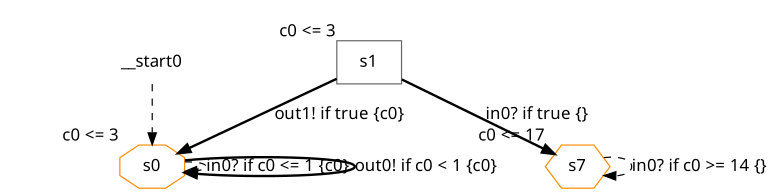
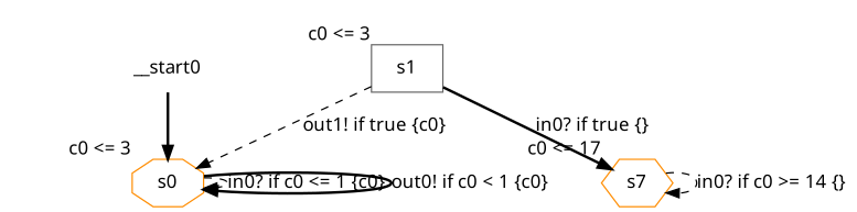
  digraph {
    fontname="Noto Sans"
    node [color=gray40 fontname="Noto Sans" margin=0 xlabel="c0 <= 3"]
    edge [fontname="Noto Sans" style=dashed]
    __start0 [shape=none margin="" xlabel=""]
    n2 [color=darkorange label=s0 shape=octagon]
    n3 [label=s1 shape=box]
    n4 [color=darkorange label=s7 shape=hexagon xlabel="c0 <= 17"]
-   __start0 -> n2
+   __start0 -> n2 [style=bold]
    n2 -> n2 [label="in0? if c0 <= 1 {c0} "]
    n2 -> n2 [label="out0! if c0 < 1 {c0} " style=bold]
-   n3 -> n2 [label="out1! if true {c0} " style=bold]
+   n3 -> n2 [label="out1! if true {c0} "]
    n3 -> n4 [label="in0? if true {} " style=bold]
    n4 -> n4 [label="in0? if c0 >= 14 {} "]
  }
